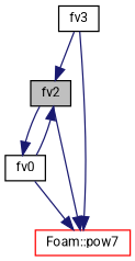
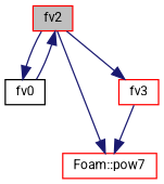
  digraph {
    fontname=Roboto
    rankdir=TB
    node [color=black fontname=Roboto fontsize=10 shape=record]
    edge [color=midnightblue fontname=Roboto fontsize=10 labelfontname=FreeSans labelfontsize=10 style=solid]
-   n1 [fillcolor=grey75 fontcolor=black height=0.2 label=fv2 style=filled width=0.4]
+   n1 [color=red fillcolor=grey75 fontcolor=black height=0.2 label=fv2 style=filled width=0.4]
    n2 [height=0.2 label=fv0 width=0.4]
    n3 [color=red height=0.2 label="Foam::pow7" width=0.4]
-   n4 [height=0.2 label=fv3 width=0.4]
+   n4 [color=red height=0.2 label=fv3 width=0.4]
    n1 -> n2
    n1 -> n3
-   n4 -> n1
+   n1 -> n4
    n2 -> n1
-   n2 -> n3
    n4 -> n3
  }
